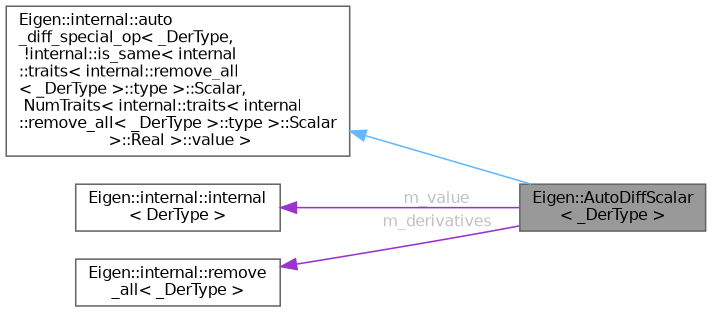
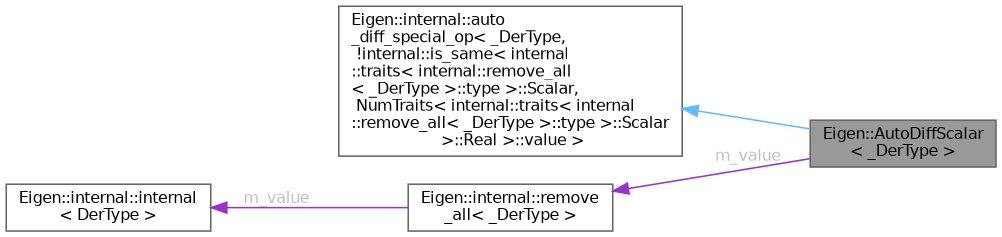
  digraph {
    rankdir=LR
    node [color=gray40 fillcolor=white fontname=Helvetica fontsize=10 shape=box style=filled]
    edge [color=darkorchid3 dir=back fontname=Helvetica fontsize=10 labelfontname=Helvetica labelfontsize=10 style=solid fontcolor=grey]
    n1 [fillcolor=grey60 fontcolor=black height=0.2 label="Eigen::AutoDiffScalar\l\< _DerType \>" width=0.4]
    n2 [height=0.2 label="Eigen::internal::auto\l_diff_special_op\< _DerType,\l !internal::is_same\< internal\l::traits\< internal::remove_all\l\< _DerType \>::type \>::Scalar,\l NumTraits\< internal::traits\< internal\l::remove_all\< _DerType \>::type \>::Scalar\l \>::Real \>::value \>" width=0.4]
    n3 [height=0.2 label="Eigen::internal::internal\l\< DerType \>" width=0.4]
    n4 [height=0.2 label="Eigen::internal::remove\l_all\< _DerType \>" width=0.4]
    n2 -> n1 [color=steelblue1 fontcolor=""]
-   n3 -> n1 [label=" m_value"]
-   n4 -> n1 [label=" m_derivatives"]
+   n3 -> n4 [label=" m_value"]
+   n4 -> n1 [label=" m_value"]
  }
